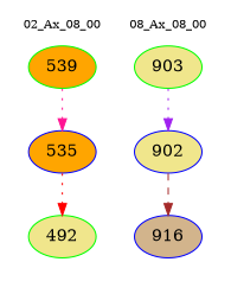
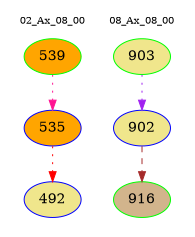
  digraph {
    node [color=blue fillcolor=khaki style=filled]
    edge [style=dotted]
    n1 [color=green fillcolor=orange label=539]
    n2 [fillcolor=orange label=535]
-   n3 [color=green label=492]
+   n3 [label=492]
    n4 [color=green label=903]
    n5 [label=902]
-   n6 [fillcolor=tan label=916]
+   n6 [color=green fillcolor=tan label=916]
    subgraph cluster_1 {
      color=white
      fontsize=10
      label="02_Ax_08_00"
      n1
      n2
      n3
    }
    subgraph cluster_2 {
      color=white
      fontsize=10
      label="08_Ax_08_00"
      n4
      n5
      n6
    }
    n1 -> n2 [color=deeppink]
    n2 -> n3 [color=red]
    n4 -> n5 [color=purple]
    n5 -> n6 [color=brown style=dashed]
  }
